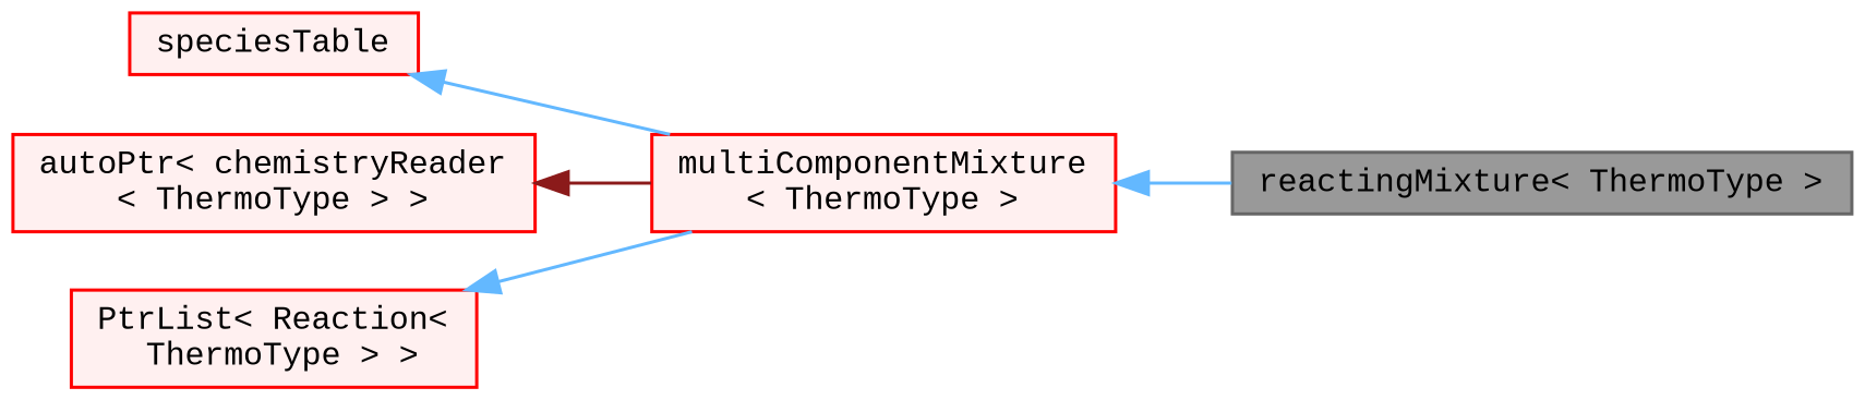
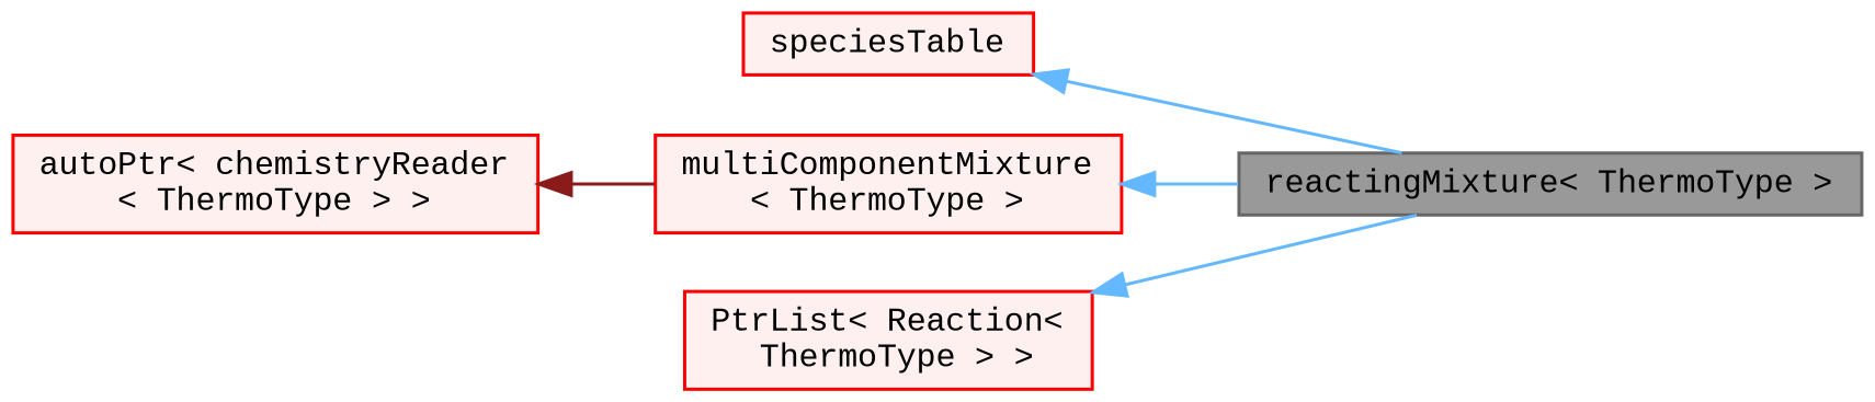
  digraph {
    fontname="Liberation Mono"
    rankdir=LR
    node [color=red fillcolor="#FFF0F0" fontname="Liberation Mono" fontsize=10 shape=box style=filled]
    edge [color=steelblue1 dir=back fontname="Liberation Mono" fontsize=10 labelfontname=Helvetica labelfontsize=10 style=solid]
    n1 [color=gray40 fillcolor=grey60 fontcolor=black height=0.2 label="reactingMixture\< ThermoType \>" width=0.4]
    n2 [height=0.2 label=speciesTable width=0.4]
    n3 [height=0.2 label="autoPtr\< chemistryReader\l\< ThermoType \> \>" width=0.4]
    n4 [height=0.2 label="multiComponentMixture\l\< ThermoType \>" width=0.4]
    n5 [height=0.2 label="PtrList\< Reaction\<\l ThermoType \> \>" width=0.4]
-   n2 -> n4
+   n2 -> n1
    n3 -> n4 [color=firebrick4]
    n4 -> n1
-   n5 -> n4
+   n5 -> n1
  }
